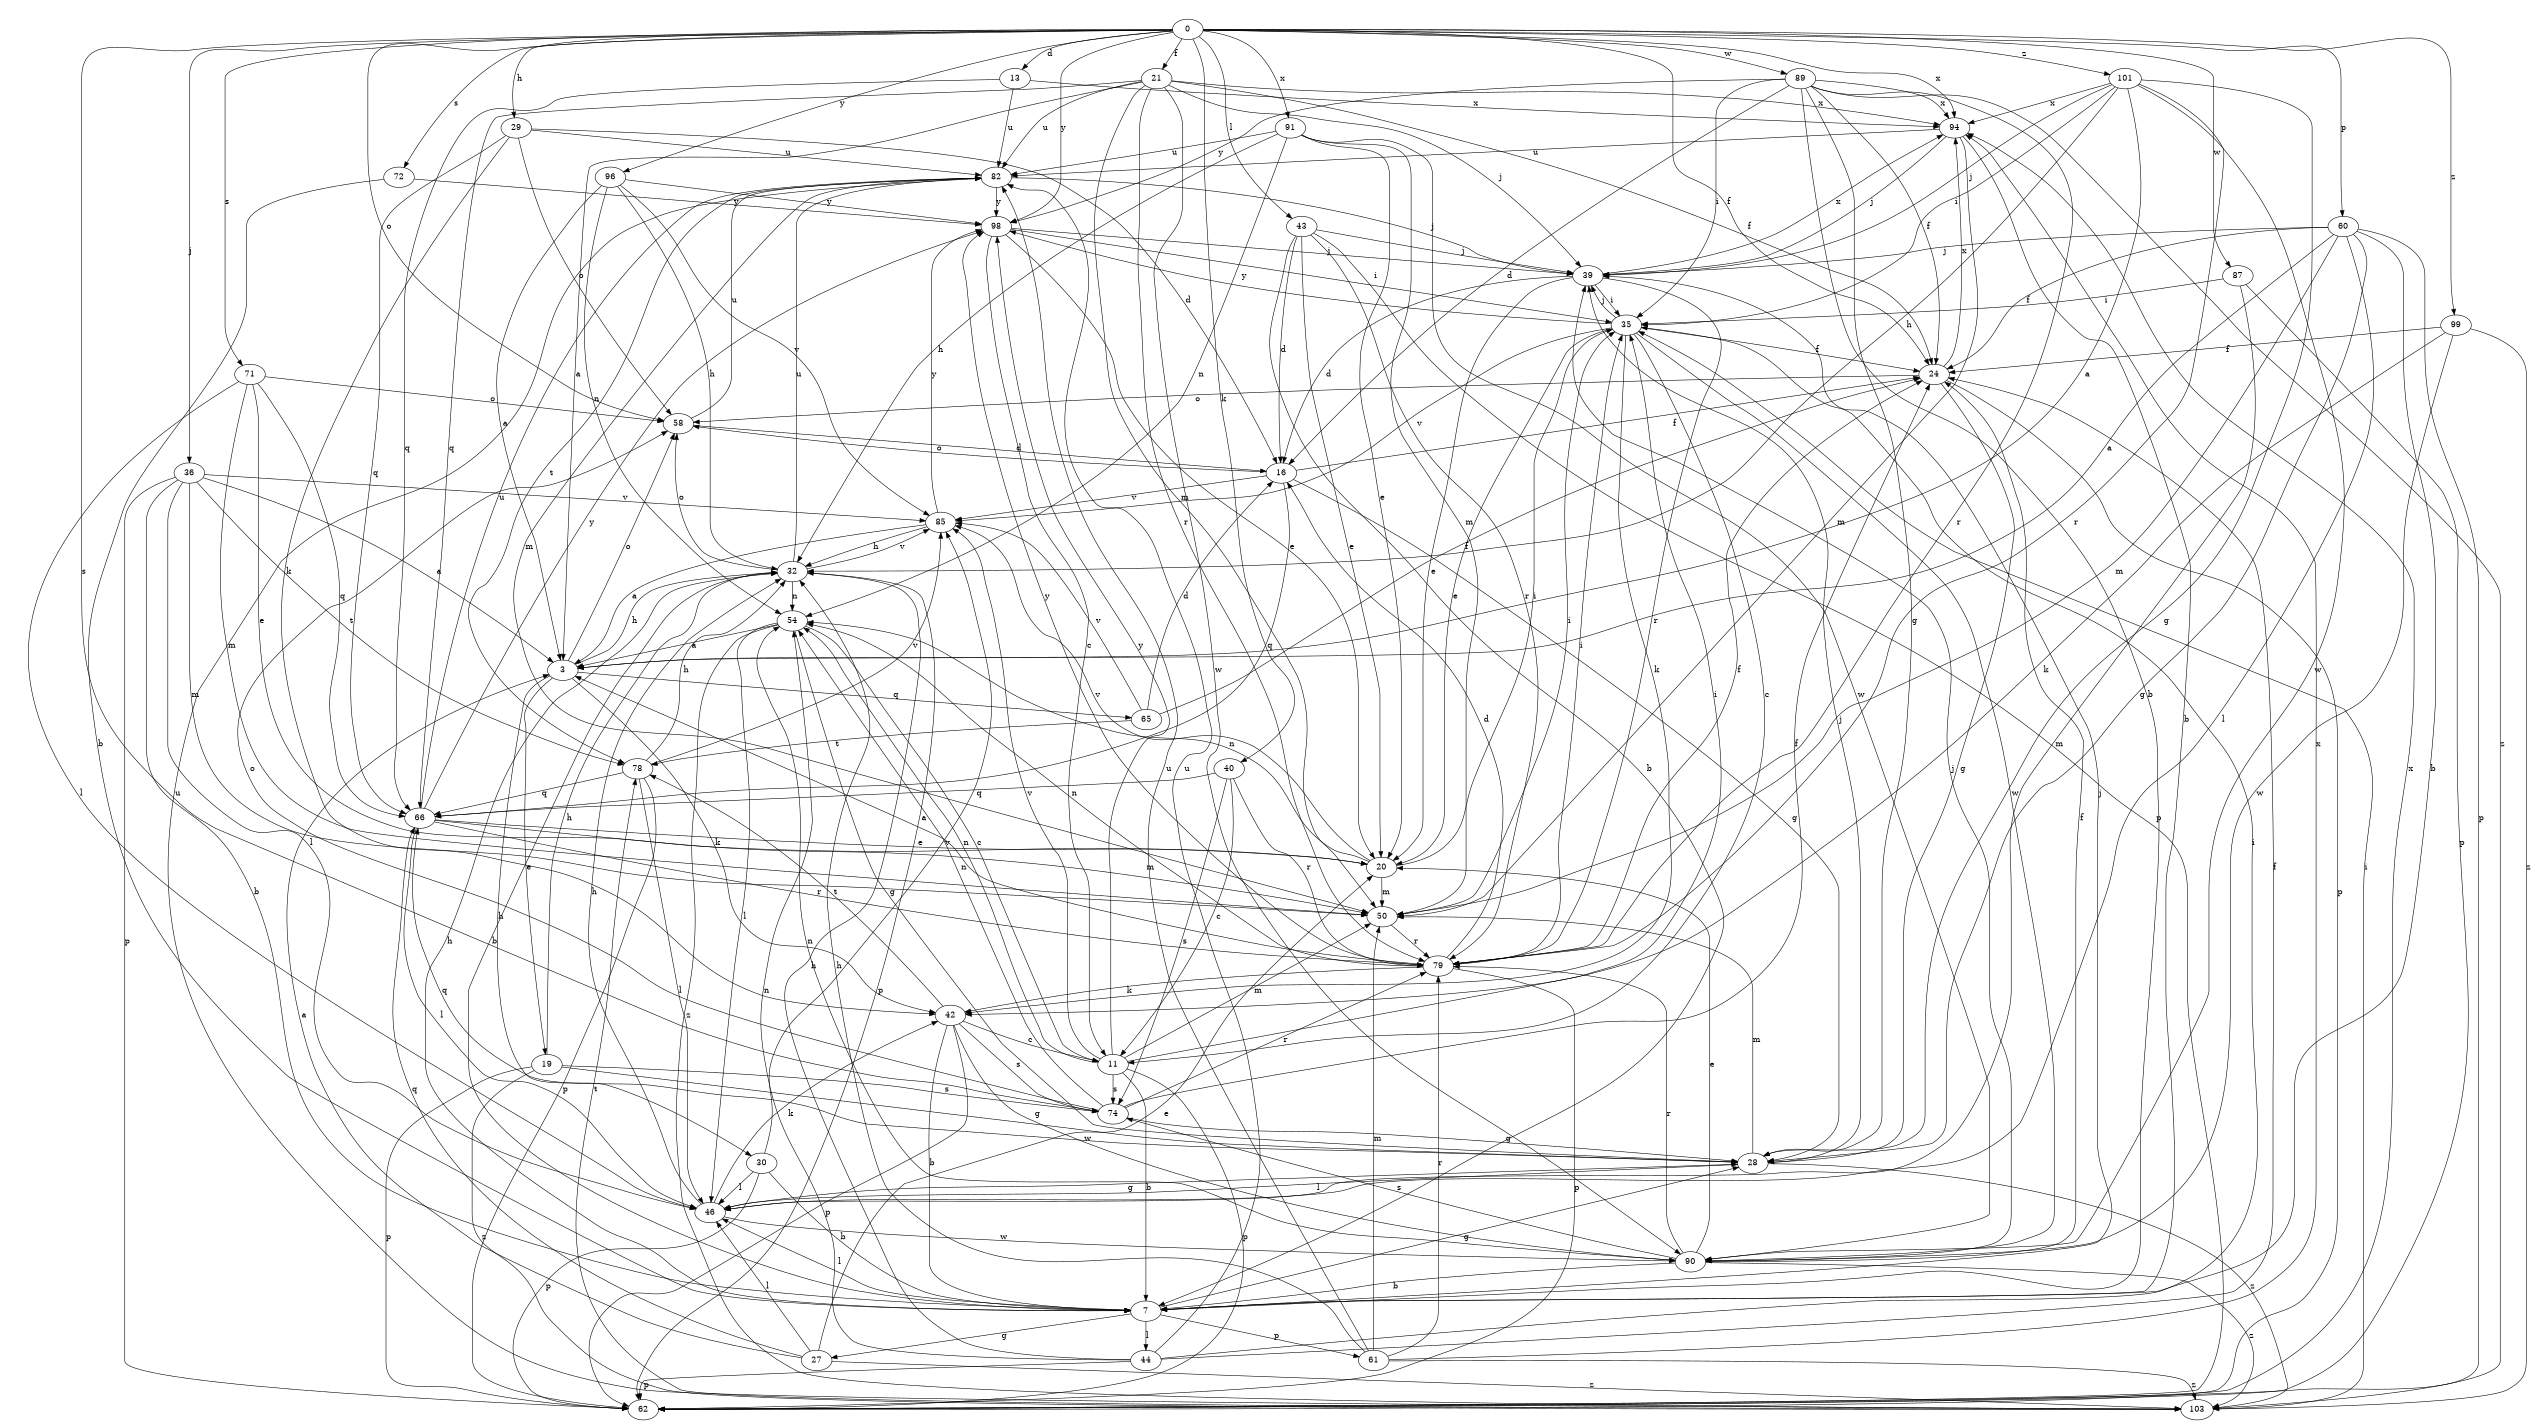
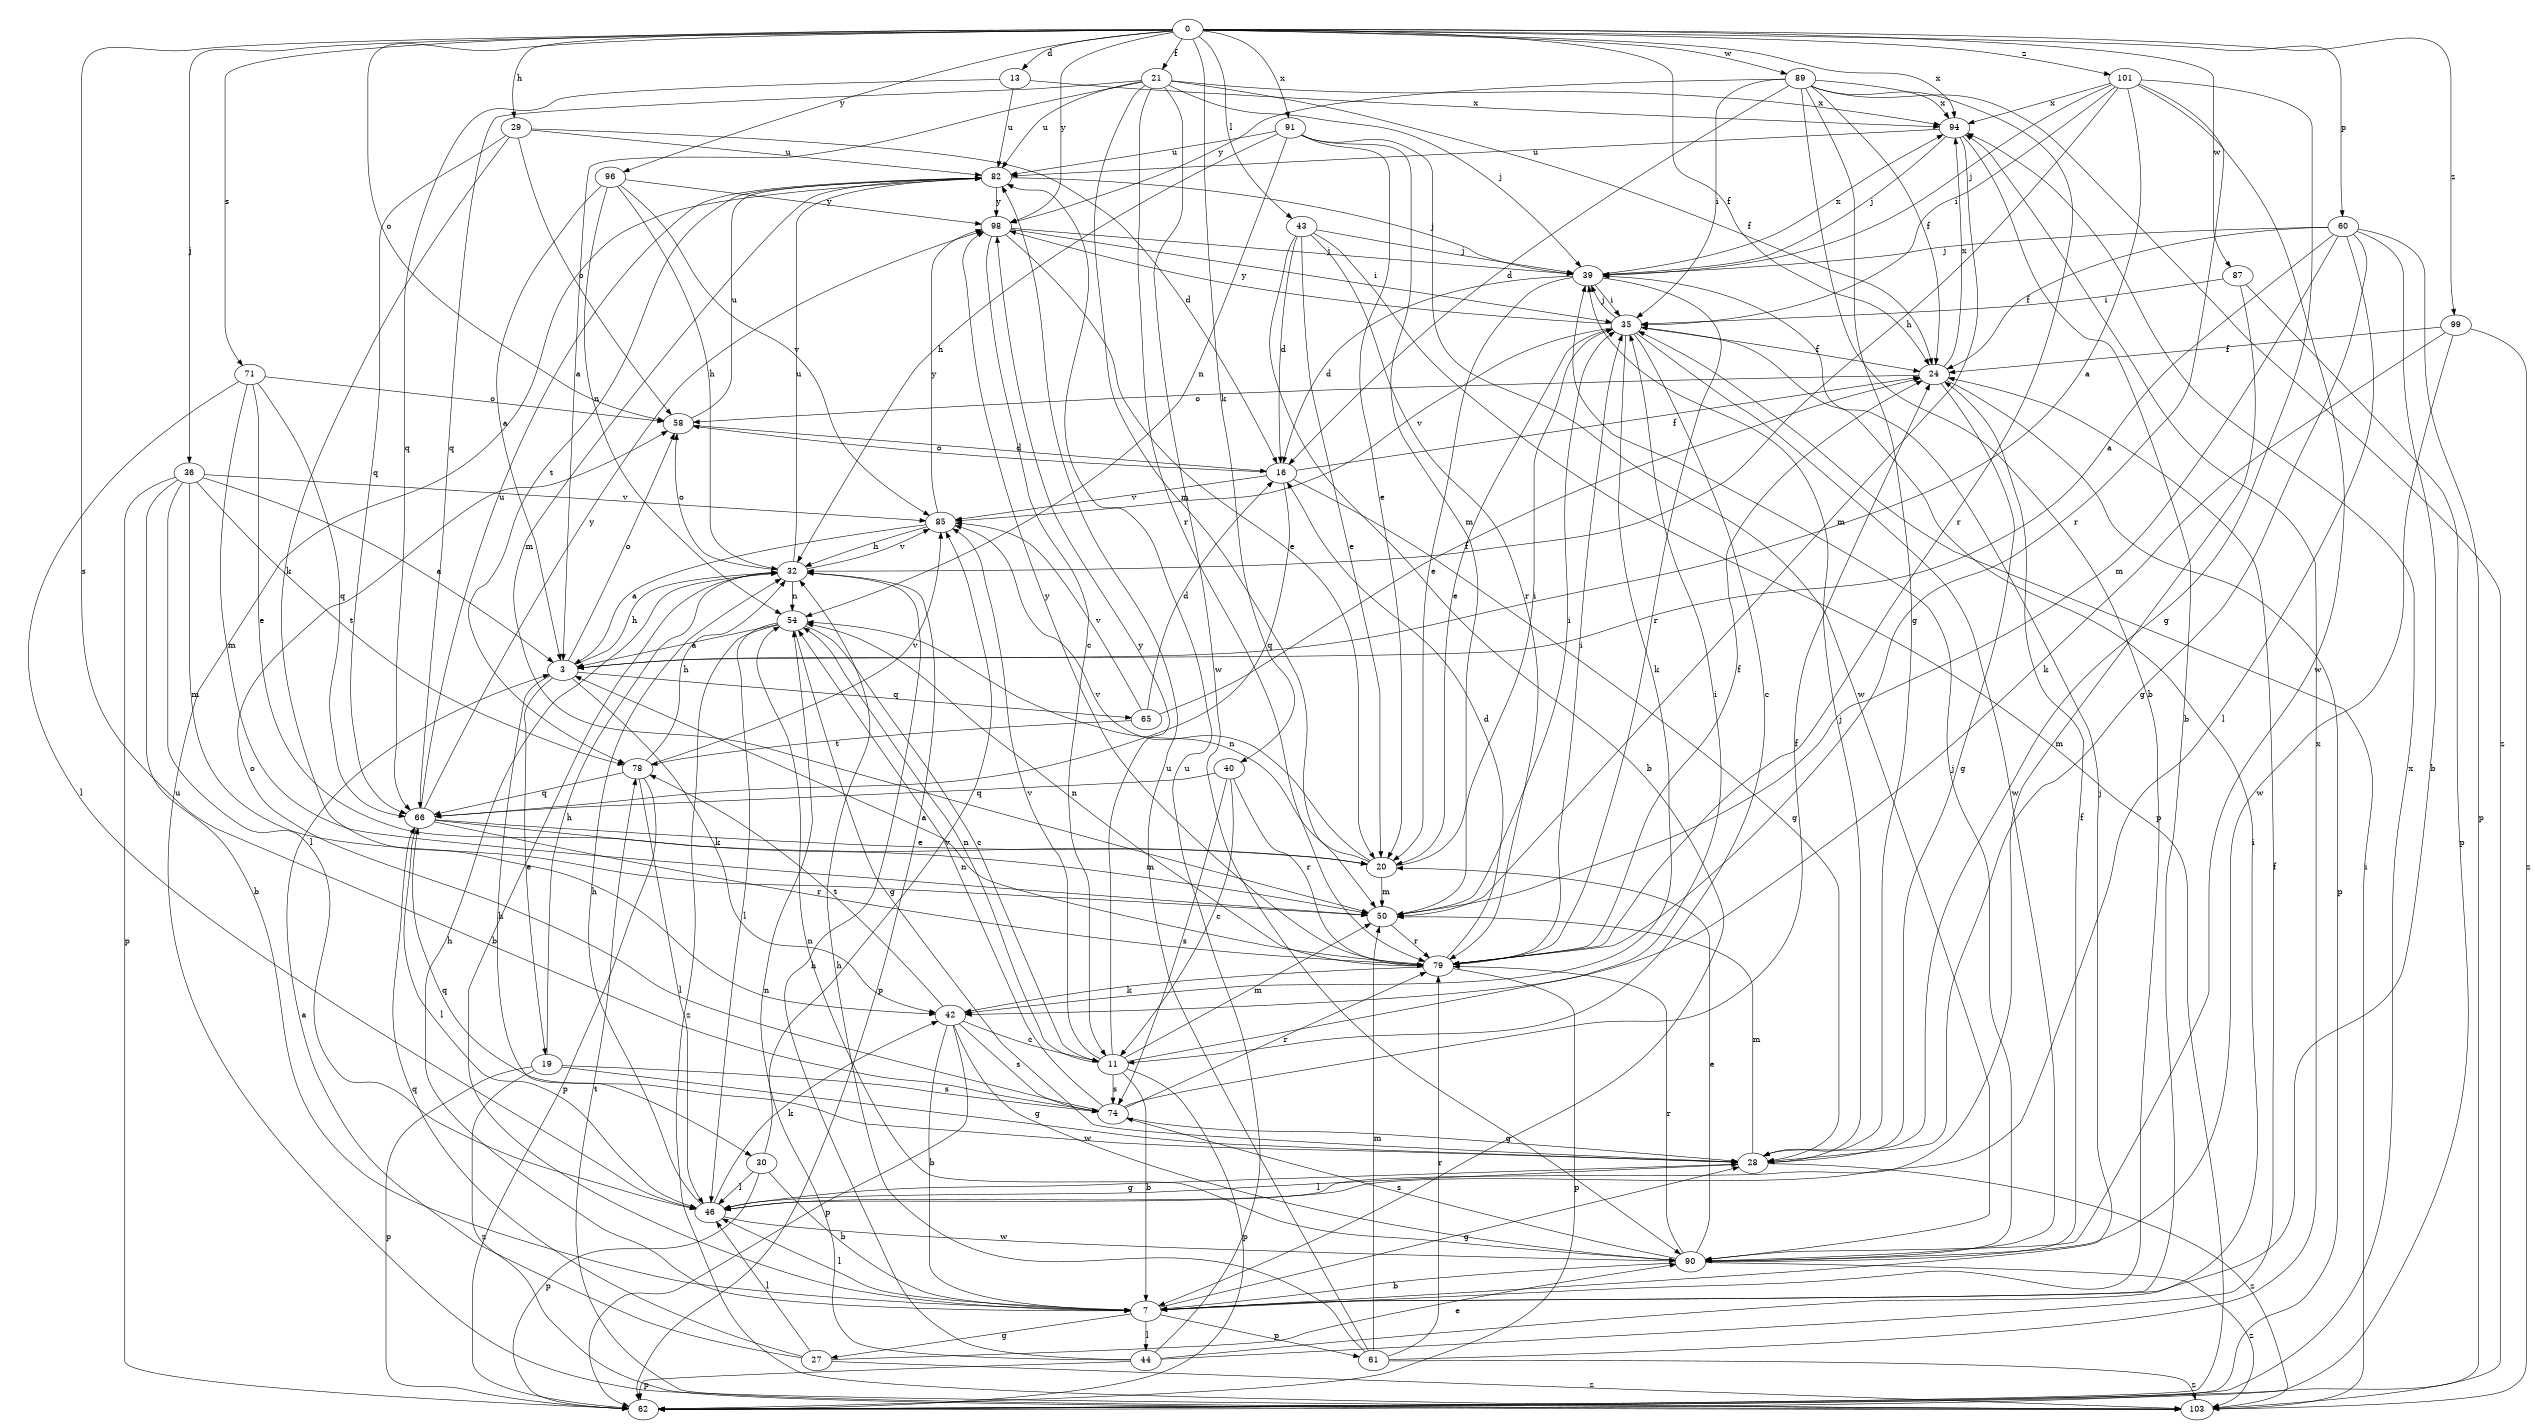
  strict digraph {
    0
    13
    21
    24
    29
    36
    40
    43
    58
    60
    71
-   72
    74
    87
    89
    91
    94
    96
    98
    99
    101
    66
    82
    3
    39
    50
    n27 [label=79]
    90
    28
    62
    42
    16
    7
    46
    85
    78
    11
    20
    54
    35
    103
    n42 [label=32]
    19
    30
    65
    27
    44
    61
    0 -> 13 [label=d]
    0 -> 21 [label=f]
    0 -> 24 [label=f]
    0 -> 29 [label=h]
    0 -> 36 [label=j]
    0 -> 40 [label=k]
    0 -> 43 [label=l]
    0 -> 58 [label=o]
    0 -> 60 [label=p]
    0 -> 71 [label=s]
-   0 -> 72 [label=s]
    0 -> 74 [label=s]
    0 -> 87 [label=w]
    0 -> 89 [label=w]
    0 -> 91 [label=x]
    0 -> 94 [label=x]
    0 -> 96 [label=y]
    0 -> 98 [label=y]
    0 -> 99 [label=z]
    0 -> 101 [label=z]
    13 -> 94 [label=x]
    13 -> 66 [label=q]
    13 -> 82 [label=u]
    21 -> 24 [label=f]
    21 -> 94 [label=x]
    21 -> 66 [label=q]
    21 -> 82 [label=u]
    21 -> 3 [label=a]
    21 -> 39 [label=j]
    21 -> 50 [label=m]
    21 -> n27 [label=r]
    21 -> 90 [label=w]
    24 -> 58 [label=o]
    24 -> 94 [label=x]
    24 -> 28 [label=g]
    24 -> 62 [label=p]
    29 -> 58 [label=o]
    29 -> 66 [label=q]
    29 -> 82 [label=u]
    29 -> 42 [label=k]
    29 -> 16 [label=d]
    36 -> 3 [label=a]
    36 -> 50 [label=m]
    36 -> 62 [label=p]
    36 -> 7 [label=b]
    36 -> 46 [label=l]
    36 -> 85 [label=v]
    36 -> 78 [label=t]
    40 -> 74 [label=s]
    40 -> 66 [label=q]
    40 -> n27 [label=r]
    40 -> 11 [label=c]
    43 -> 39 [label=j]
    43 -> n27 [label=r]
    43 -> 62 [label=p]
    43 -> 16 [label=d]
    43 -> 7 [label=b]
    43 -> 20 [label=e]
    58 -> 82 [label=u]
    58 -> 16 [label=d]
    60 -> 24 [label=f]
    60 -> 3 [label=a]
    60 -> 39 [label=j]
    60 -> 50 [label=m]
    60 -> 28 [label=g]
    60 -> 62 [label=p]
    60 -> 7 [label=b]
    60 -> 46 [label=l]
    71 -> 58 [label=o]
    71 -> 66 [label=q]
    71 -> 50 [label=m]
    71 -> 46 [label=l]
    71 -> 20 [label=e]
-   72 -> 98 [label=y]
-   72 -> 7 [label=b]
    74 -> 24 [label=f]
    74 -> 58 [label=o]
    74 -> n27 [label=r]
    74 -> 28 [label=g]
    74 -> 54 [label=n]
    87 -> 62 [label=p]
    87 -> 46 [label=m]
    87 -> 35 [label=i]
    89 -> 24 [label=f]
    89 -> 94 [label=x]
    89 -> 98 [label=y]
    89 -> n27 [label=r]
    89 -> 28 [label=g]
    89 -> 16 [label=d]
    89 -> 7 [label=b]
    89 -> 35 [label=i]
    89 -> 103 [label=z]
    91 -> 82 [label=u]
    91 -> 50 [label=m]
    91 -> 90 [label=w]
    91 -> 20 [label=e]
    91 -> 54 [label=n]
    91 -> n42 [label=h]
    94 -> 82 [label=u]
    94 -> 39 [label=j]
    94 -> 50 [label=m]
    94 -> 7 [label=b]
    96 -> 98 [label=y]
    96 -> 3 [label=a]
    96 -> 85 [label=v]
    96 -> 54 [label=n]
    96 -> n42 [label=h]
    98 -> 39 [label=j]
    98 -> 11 [label=c]
    98 -> 20 [label=e]
    98 -> 35 [label=i]
    99 -> 24 [label=f]
    99 -> 90 [label=w]
    99 -> 42 [label=k]
    99 -> 103 [label=z]
    101 -> 94 [label=x]
    101 -> 3 [label=a]
    101 -> 39 [label=j]
    101 -> n27 [label=r]
    101 -> 90 [label=w]
    101 -> 28 [label=g]
    101 -> 35 [label=i]
    101 -> n42 [label=h]
    66 -> 98 [label=y]
    66 -> 82 [label=u]
    66 -> 50 [label=m]
    66 -> n27 [label=r]
    66 -> 46 [label=l]
    66 -> 20 [label=e]
    82 -> 98 [label=y]
    82 -> 39 [label=j]
    82 -> 50 [label=m]
    82 -> 78 [label=t]
    3 -> 58 [label=o]
    3 -> 42 [label=k]
    3 -> n42 [label=h]
    3 -> 19 [label=e]
    3 -> 30 [label=h]
    3 -> 65 [label=q]
    39 -> 94 [label=x]
    39 -> n27 [label=r]
    39 -> 16 [label=d]
    39 -> 20 [label=e]
    39 -> 35 [label=i]
    50 -> n27 [label=r]
    50 -> 35 [label=i]
    n27 -> 24 [label=f]
    n27 -> 98 [label=y]
    n27 -> 3 [label=a]
    n27 -> 62 [label=p]
    n27 -> 42 [label=k]
    n27 -> 16 [label=d]
    n27 -> 54 [label=n]
    n27 -> 35 [label=i]
    90 -> 24 [label=f]
    90 -> 74 [label=s]
    90 -> 39 [label=j]
    90 -> n27 [label=r]
    90 -> 7 [label=b]
    90 -> 20 [label=e]
    90 -> 54 [label=n]
    90 -> 103 [label=z]
    28 -> 66 [label=q]
    28 -> 39 [label=j]
    28 -> 50 [label=m]
    28 -> 46 [label=l]
    28 -> 103 [label=z]
    62 -> 94 [label=x]
    42 -> 74 [label=s]
    42 -> 90 [label=w]
    42 -> 62 [label=p]
    42 -> 7 [label=b]
    42 -> 78 [label=t]
    42 -> 11 [label=c]
    16 -> 24 [label=f]
    16 -> 58 [label=o]
    16 -> 66 [label=q]
    16 -> 28 [label=g]
    16 -> 85 [label=v]
    7 -> 39 [label=j]
    7 -> 28 [label=g]
    7 -> 46 [label=l]
    7 -> n42 [label=h]
    7 -> 27 [label=g]
    7 -> 44 [label=l]
    7 -> 61 [label=p]
    46 -> 90 [label=w]
    46 -> 28 [label=g]
    46 -> 42 [label=k]
    46 -> n42 [label=h]
    85 -> 98 [label=y]
    85 -> 3 [label=a]
    85 -> n42 [label=h]
    78 -> 66 [label=q]
    78 -> 62 [label=p]
    78 -> 46 [label=l]
    78 -> 85 [label=v]
    78 -> n42 [label=h]
    11 -> 74 [label=s]
    11 -> 98 [label=y]
    11 -> 50 [label=m]
    11 -> 62 [label=p]
    11 -> 7 [label=b]
    11 -> 85 [label=v]
    11 -> 54 [label=n]
    11 -> 35 [label=i]
    20 -> 50 [label=m]
    20 -> 85 [label=v]
    20 -> 54 [label=n]
    20 -> 35 [label=i]
    54 -> 3 [label=a]
    54 -> 28 [label=g]
    54 -> 46 [label=l]
    54 -> 11 [label=c]
    54 -> 103 [label=z]
    35 -> 24 [label=f]
    35 -> 98 [label=y]
    35 -> 39 [label=j]
    35 -> 90 [label=w]
    35 -> 42 [label=k]
    35 -> 85 [label=v]
    35 -> 11 [label=c]
    35 -> 20 [label=e]
    103 -> 82 [label=u]
    103 -> 78 [label=t]
    103 -> 35 [label=i]
    n42 -> 58 [label=o]
    n42 -> 82 [label=u]
    n42 -> 62 [label=p]
    n42 -> 7 [label=b]
    n42 -> 85 [label=v]
    n42 -> 54 [label=n]
    19 -> 74 [label=s]
    19 -> 28 [label=g]
    19 -> 62 [label=p]
    19 -> 103 [label=z]
    19 -> n42 [label=h]
    30 -> 62 [label=p]
    30 -> 7 [label=b]
    30 -> 46 [label=l]
    30 -> 85 [label=v]
    65 -> 24 [label=f]
    65 -> 16 [label=d]
    65 -> 85 [label=v]
    65 -> 78 [label=t]
    27 -> 66 [label=q]
    27 -> 3 [label=a]
    27 -> 46 [label=l]
-   27 -> 20 [label=e]
+   27 -> 90 [label=e]
    27 -> 103 [label=z]
    44 -> 24 [label=f]
    44 -> 82 [label=u]
    44 -> 62 [label=p]
    44 -> 54 [label=n]
    44 -> 35 [label=i]
    44 -> n42 [label=h]
    61 -> 94 [label=x]
    61 -> 82 [label=u]
    61 -> 50 [label=m]
    61 -> n27 [label=r]
    61 -> 103 [label=z]
    61 -> n42 [label=h]
  }
